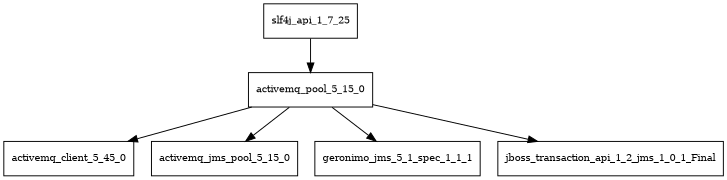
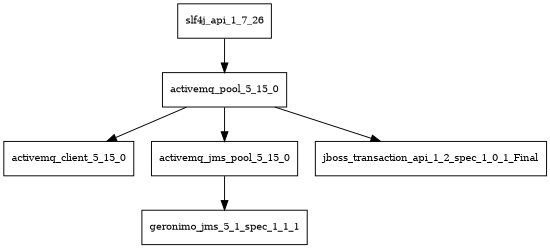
  digraph {
    node [fontsize=10.0 shape=box]
    activemq_pool_5_15_0
-   activemq_client_5_15_0 [label=activemq_client_5_45_0]
+   activemq_client_5_15_0
    activemq_jms_pool_5_15_0
    n4 [label=geronimo_jms_5_1_spec_1_1_1]
-   jboss_transaction_api_1_2_spec_1_0_1_Final [label=jboss_transaction_api_1_2_jms_1_0_1_Final]
-   slf4j_api_1_7_25
+   jboss_transaction_api_1_2_spec_1_0_1_Final
+   slf4j_api_1_7_25 [label=slf4j_api_1_7_26]
    activemq_pool_5_15_0 -> activemq_client_5_15_0
    activemq_pool_5_15_0 -> activemq_jms_pool_5_15_0
-   activemq_pool_5_15_0 -> n4
+   activemq_jms_pool_5_15_0 -> n4
    activemq_pool_5_15_0 -> jboss_transaction_api_1_2_spec_1_0_1_Final
    slf4j_api_1_7_25 -> activemq_pool_5_15_0
  }
